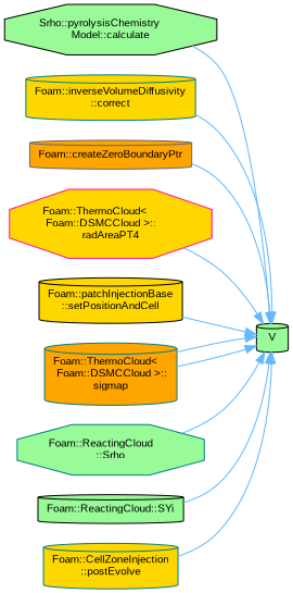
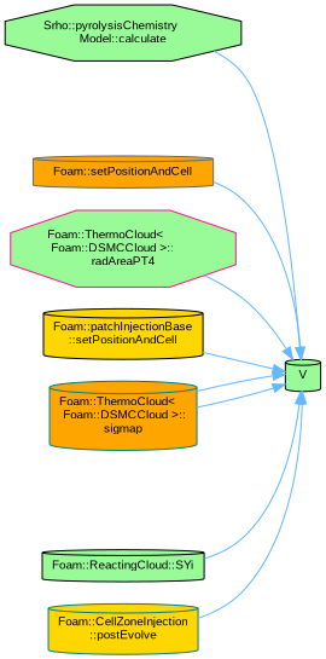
  digraph {
    fontname="Liberation Sans"
    rankdir=RL
    node [color=black fillcolor=palegreen fontname="Liberation Sans" fontsize=10 shape=cylinder style=filled]
    edge [color=steelblue1 dir=back fontname="Liberation Sans" fontsize=10 labelfontname=Helvetica labelfontsize=10 style=solid]
    n1 [fontcolor=black height=0.2 label=V width=0.4]
    n2 [height=0.2 label="Srho::pyrolysisChemistry\lModel::calculate" shape=octagon width=0.4]
-   n3 [color=teal fillcolor=gold height=0.2 label="Foam::inverseVolumeDiffusivity\l::correct" width=0.4]
-   n4 [color=gray40 fillcolor=orange height=0.2 label="Foam::createZeroBoundaryPtr" width=0.4]
-   n5 [color=deeppink fillcolor=gold height=0.2 label="Foam::ThermoCloud\<\l Foam::DSMCCloud \>::\lradAreaPT4" shape=octagon width=0.4]
+   n4 [color=gray40 fillcolor=orange height=0.2 label="Foam::setPositionAndCell" width=0.4]
+   n5 [color=deeppink height=0.2 label="Foam::ThermoCloud\<\l Foam::DSMCCloud \>::\lradAreaPT4" shape=octagon width=0.4]
    n6 [fillcolor=gold height=0.2 label="Foam::patchInjectionBase\l::setPositionAndCell" width=0.4]
    n7 [color=teal fillcolor=orange height=0.2 label="Foam::ThermoCloud\<\l Foam::DSMCCloud \>::\lsigmap" width=0.4]
-   n8 [color=teal height=0.2 label="Foam::ReactingCloud\l::Srho" shape=octagon width=0.4]
    n9 [height=0.2 label="Foam::ReactingCloud::SYi" width=0.4]
    n10 [color=teal fillcolor=gold height=0.2 label="Foam::CellZoneInjection\l::postEvolve" width=0.4]
    n1 -> n2
-   n1 -> n3
    n1 -> n4
    n1 -> n5
    n1 -> n6
    n1 -> n7
    n1 -> n7
-   n1 -> n8
    n1 -> n9
    n1 -> n10
  }
